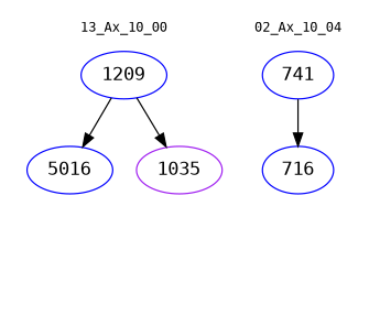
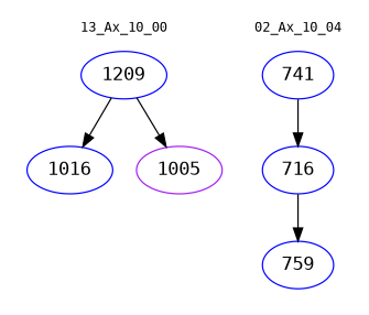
  digraph {
    fontname="DejaVu Sans Mono"
    node [color=blue fontname="DejaVu Sans Mono"]
    edge [color=black fontname="DejaVu Sans Mono"]
    n1 [label=1209]
-   n2 [label=5016]
-   n3 [color=purple label=1035]
+   n2 [label=1016]
+   n3 [color=purple label=1005]
    n4 [label=716]
    n5 [label=741]
+   n6 [label=759]
    subgraph cluster_1 {
      color=white
      fontsize=10
      label="13_Ax_10_00"
      n1
      n2
      n3
    }
    subgraph cluster_2 {
      color=white
      fontsize=10
      label="02_Ax_10_04"
      n4
      n5
+     n6
    }
    n1 -> n2
    n1 -> n3
+   n4 -> n6
    n5 -> n4
  }
